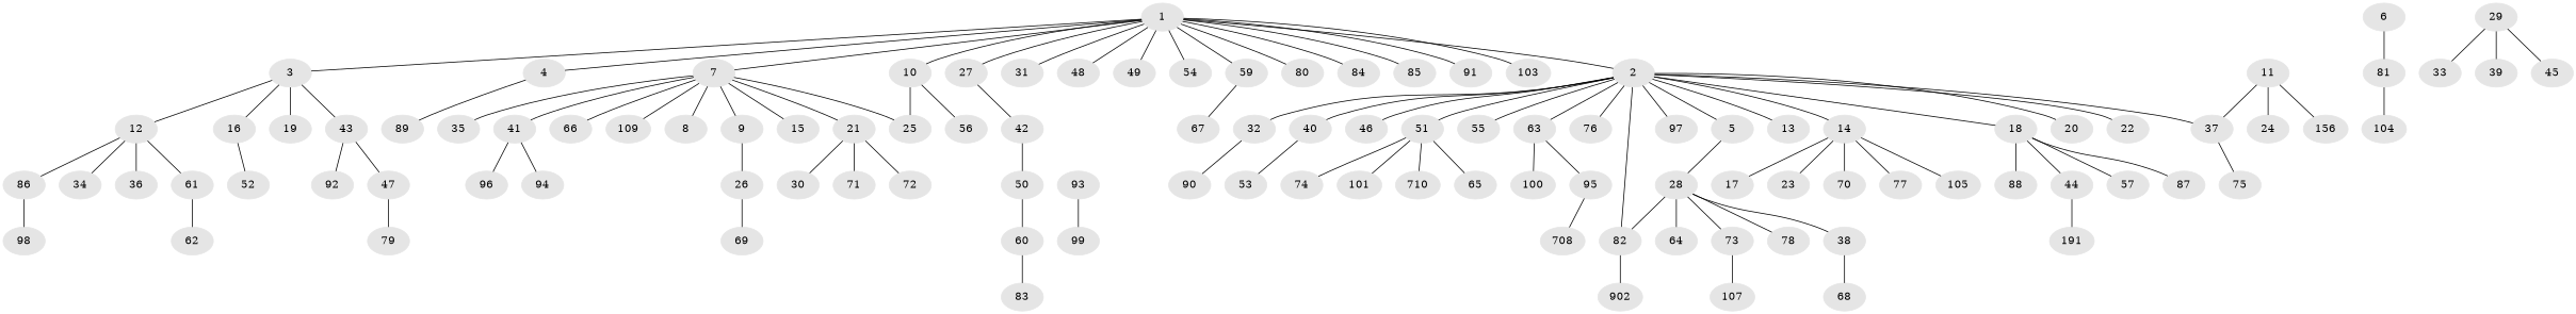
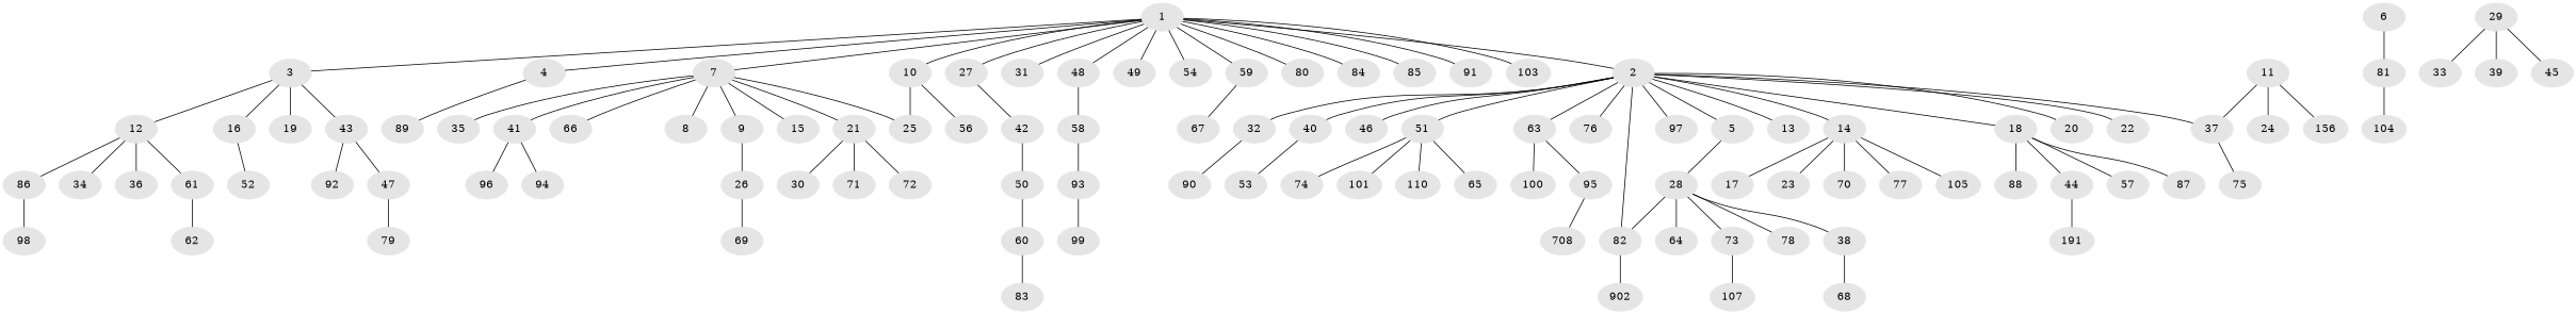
  graph {
    node [color=gray90 style=filled]
    1
    2
    3
    4
    7
    10
    27
    31
    48
    49
    54
    59
    80
    84
    85
    91
    103
    5
    13
    14
    18
    20
    22
    32
    40
    46
    51
-   55
    63
    76
    82
    97
    37
    12
    16
    19
    43
    89
    6
    81
    8
    9
    15
    21
    25
    35
    41
    66
-   109
    56
    42
+   58
    67
    28
    11
    24
    n57 [label=156]
    17
    23
    70
    77
    105
    44
    57
    87
    88
    90
    53
    65
    74
    101
-   110 [label=710]
+   110
    95
    100
    n75 [label=902]
    34
    36
    61
    86
    52
    47
    92
    38
    64
    73
    78
    104
    26
    30
    71
    72
    94
    96
    69
    75
    62
    98
    n98 [label=191]
    29
    33
    39
    45
    50
    68
    107
    60
    79
    93
    83
    99
    n111 [label=708]
    1 -- 2
    1 -- 3
    1 -- 4
    1 -- 7
    1 -- 10
    1 -- 27
    1 -- 31
    1 -- 48
    1 -- 49
    1 -- 54
    1 -- 59
    1 -- 80
    1 -- 84
    1 -- 85
    1 -- 91
    1 -- 103
    2 -- 5
    2 -- 13
    2 -- 14
    2 -- 18
    2 -- 20
    2 -- 22
    2 -- 32
    2 -- 40
    2 -- 46
    2 -- 51
-   2 -- 55
    2 -- 63
    2 -- 76
    2 -- 82
    2 -- 97
    2 -- 37
    3 -- 12
    3 -- 16
    3 -- 19
    3 -- 43
    4 -- 89
    7 -- 8
    7 -- 9
    7 -- 15
    7 -- 21
    7 -- 25
    7 -- 35
    7 -- 41
    7 -- 66
-   7 -- 109
    10 -- 25
    10 -- 56
    27 -- 42
+   48 -- 58
    59 -- 67
    5 -- 28
    14 -- 17
    14 -- 23
    14 -- 70
    14 -- 77
    14 -- 105
    18 -- 44
    18 -- 57
    18 -- 87
    18 -- 88
    32 -- 90
    40 -- 53
    51 -- 65
    51 -- 74
    51 -- 101
    51 -- 110
    63 -- 95
    63 -- 100
    82 -- n75
    37 -- 75
    12 -- 34
    12 -- 36
    12 -- 61
    12 -- 86
    16 -- 52
    43 -- 47
    43 -- 92
    6 -- 81
    81 -- 104
    9 -- 26
    21 -- 30
    21 -- 71
    21 -- 72
    41 -- 94
    41 -- 96
    42 -- 50
+   58 -- 93
    28 -- 82
    28 -- 38
    28 -- 64
    28 -- 73
    28 -- 78
    11 -- 37
    11 -- 24
    11 -- n57
    44 -- n98
    95 -- n111
    61 -- 62
    86 -- 98
    47 -- 79
    38 -- 68
    73 -- 107
    26 -- 69
    29 -- 33
    29 -- 39
    29 -- 45
    50 -- 60
    60 -- 83
    93 -- 99
  }
